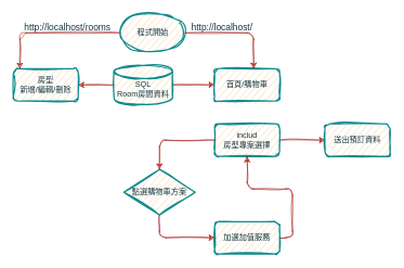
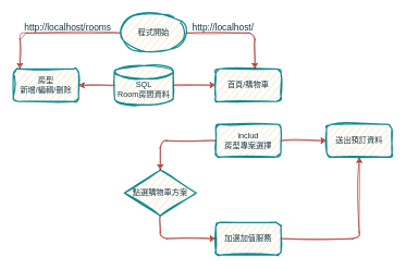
  <mxCell id="0" />
  <mxCell id="1" parent="0" />
  <mxCell id="2" style="edgeStyle=orthogonalEdgeStyle;rounded=1;orthogonalLoop=1;jettySize=auto;html=1;exitX=0;exitY=0.5;exitDx=0;exitDy=0;exitPerimeter=0;labelBackgroundColor=none;strokeColor=#A8201A;fontColor=default;sketch=1;curveFitting=1;jiggle=2;" parent="1" source="4" target="8" edge="1"><mxGeometry relative="1" as="geometry"><Array as="points"><mxPoint x="30" y="50" /></Array></mxGeometry></mxCell>
  <mxCell id="3" value="&lt;font style=&quot;font-size: 14px;&quot;&gt;http://localhost/rooms&lt;/font&gt;" style="edgeLabel;html=1;align=center;verticalAlign=middle;resizable=0;points=[];labelBackgroundColor=none;fontColor=#143642;rounded=1;sketch=1;curveFitting=1;jiggle=2;" parent="2" vertex="1" connectable="0"><mxGeometry x="-0.462" y="-2" relative="1" as="geometry"><mxPoint x="-27" y="-8" as="offset" /></mxGeometry></mxCell>
  <mxCell id="4" value="程式開始" style="strokeWidth=2;html=1;shape=mxgraph.flowchart.start_1;whiteSpace=wrap;labelBackgroundColor=none;fillColor=#FAE5C7;strokeColor=#0F8B8D;fontColor=#143642;rounded=1;sketch=1;curveFitting=1;jiggle=2;" parent="1" vertex="1"><mxGeometry x="185" y="20" width="100" height="60" as="geometry" /></mxCell>
  <mxCell id="5" style="edgeStyle=orthogonalEdgeStyle;rounded=1;orthogonalLoop=1;jettySize=auto;html=1;exitX=1;exitY=0.5;exitDx=0;exitDy=0;exitPerimeter=0;entryX=0;entryY=0.5;entryDx=0;entryDy=0;labelBackgroundColor=none;strokeColor=#A8201A;fontColor=default;sketch=1;curveFitting=1;jiggle=2;" parent="1" source="7" target="9" edge="1"><mxGeometry relative="1" as="geometry" /></mxCell>
  <mxCell id="6" value="" style="edgeStyle=orthogonalEdgeStyle;rounded=1;orthogonalLoop=1;jettySize=auto;html=1;labelBackgroundColor=none;strokeColor=#A8201A;fontColor=default;sketch=1;curveFitting=1;jiggle=2;" parent="1" source="7" target="8" edge="1"><mxGeometry relative="1" as="geometry" /></mxCell>
  <mxCell id="7" value="&lt;div&gt;&lt;br&gt;&lt;/div&gt;SQL&lt;br&gt;Room房間資料" style="strokeWidth=2;html=1;shape=mxgraph.flowchart.database;whiteSpace=wrap;labelBackgroundColor=none;fillColor=#FAE5C7;strokeColor=#0F8B8D;fontColor=#143642;rounded=1;sketch=1;curveFitting=1;jiggle=2;" parent="1" vertex="1"><mxGeometry x="175" y="100" width="90" height="60" as="geometry" /></mxCell>
  <mxCell id="8" value="房型&lt;div&gt;新增/編輯/刪除&lt;/div&gt;" style="rounded=1;whiteSpace=wrap;html=1;absoluteArcSize=1;arcSize=14;strokeWidth=2;labelBackgroundColor=none;fillColor=#FAE5C7;strokeColor=#0F8B8D;fontColor=#143642;sketch=1;curveFitting=1;jiggle=2;" parent="1" vertex="1"><mxGeometry x="20" y="105" width="100" height="50" as="geometry" /></mxCell>
  <mxCell id="9" value="首頁/購物車" style="rounded=1;whiteSpace=wrap;html=1;absoluteArcSize=1;arcSize=14;strokeWidth=2;labelBackgroundColor=none;fillColor=#FAE5C7;strokeColor=#0F8B8D;fontColor=#143642;sketch=1;curveFitting=1;jiggle=2;" parent="1" vertex="1"><mxGeometry x="330" y="105" width="100" height="50" as="geometry" /></mxCell>
  <mxCell id="10" style="edgeStyle=orthogonalEdgeStyle;rounded=1;orthogonalLoop=1;jettySize=auto;html=1;exitX=1;exitY=0.5;exitDx=0;exitDy=0;exitPerimeter=0;labelBackgroundColor=none;strokeColor=#A8201A;fontColor=default;sketch=1;curveFitting=1;jiggle=2;" parent="1" source="4" target="9" edge="1"><mxGeometry relative="1" as="geometry"><Array as="points"><mxPoint x="390" y="50" /></Array></mxGeometry></mxCell>
  <mxCell id="11" value="&lt;font style=&quot;font-size: 14px;&quot;&gt;http://localhost/&lt;/font&gt;" style="edgeLabel;html=1;align=center;verticalAlign=middle;resizable=0;points=[];labelBackgroundColor=none;fontColor=#143642;rounded=1;sketch=1;curveFitting=1;jiggle=2;" parent="10" vertex="1" connectable="0"><mxGeometry x="-0.351" y="1" relative="1" as="geometry"><mxPoint x="3" y="-9" as="offset" /></mxGeometry></mxCell>
  <mxCell id="12" style="edgeStyle=orthogonalEdgeStyle;rounded=1;orthogonalLoop=1;jettySize=auto;html=1;exitX=0.5;exitY=1;exitDx=0;exitDy=0;exitPerimeter=0;entryX=0;entryY=0.5;entryDx=0;entryDy=0;strokeColor=#A8201A;fontColor=#143642;fillColor=#FAE5C7;sketch=1;curveFitting=1;jiggle=2;" edge="1" parent="1" source="13" target="17"><mxGeometry relative="1" as="geometry" /></mxCell>
  <mxCell id="13" value="點選購物車方案" style="strokeWidth=2;html=1;shape=mxgraph.flowchart.decision;whiteSpace=wrap;labelBackgroundColor=none;fillColor=#FAE5C7;strokeColor=#0F8B8D;fontColor=#143642;rounded=1;sketch=1;curveFitting=1;jiggle=2;" parent="1" vertex="1"><mxGeometry x="190" y="260" width="110" height="70" as="geometry" /></mxCell>
  <mxCell id="14" style="edgeStyle=orthogonalEdgeStyle;rounded=1;orthogonalLoop=1;jettySize=auto;html=1;exitX=1;exitY=0.5;exitDx=0;exitDy=0;strokeColor=#A8201A;fontColor=#143642;fillColor=#FAE5C7;sketch=1;curveFitting=1;jiggle=2;" edge="1" parent="1" source="15" target="18"><mxGeometry relative="1" as="geometry" /></mxCell>
  <mxCell id="15" value="includ&lt;br&gt;房型專案選擇" style="rounded=1;whiteSpace=wrap;html=1;absoluteArcSize=1;arcSize=14;strokeWidth=2;labelBackgroundColor=none;fillColor=#FAE5C7;strokeColor=#0F8B8D;fontColor=#143642;sketch=1;curveFitting=1;jiggle=2;" parent="1" vertex="1"><mxGeometry x="330" y="190" width="100" height="50" as="geometry" /></mxCell>
- <mxCell id="16" style="edgeStyle=orthogonalEdgeStyle;rounded=1;orthogonalLoop=1;jettySize=auto;html=1;exitX=1;exitY=0.5;exitDx=0;exitDy=0;strokeColor=#A8201A;fontColor=#143642;fillColor=#FAE5C7;sketch=1;curveFitting=1;jiggle=2;" edge="1" parent="1" source="17" target="15"><mxGeometry relative="1" as="geometry" /></mxCell>
+ <mxCell id="16" style="edgeStyle=orthogonalEdgeStyle;rounded=1;orthogonalLoop=1;jettySize=auto;html=1;exitX=1;exitY=0.5;exitDx=0;exitDy=0;strokeColor=#A8201A;fontColor=#143642;fillColor=#FAE5C7;sketch=1;curveFitting=1;jiggle=2;" edge="1" parent="1" source="17" target="18"><mxGeometry relative="1" as="geometry" /></mxCell>
  <mxCell id="17" value="加選加值服務" style="rounded=1;whiteSpace=wrap;html=1;absoluteArcSize=1;arcSize=14;strokeWidth=2;labelBackgroundColor=none;fillColor=#FAE5C7;strokeColor=#0F8B8D;fontColor=#143642;sketch=1;curveFitting=1;jiggle=2;" parent="1" vertex="1"><mxGeometry x="330" y="340" width="100" height="50" as="geometry" /></mxCell>
  <mxCell id="18" value="送出預訂資料" style="rounded=1;whiteSpace=wrap;html=1;absoluteArcSize=1;arcSize=14;strokeWidth=2;labelBackgroundColor=none;fillColor=#FAE5C7;strokeColor=#0F8B8D;fontColor=#143642;sketch=1;curveFitting=1;jiggle=2;" parent="1" vertex="1"><mxGeometry x="500" y="190" width="100" height="50" as="geometry" /></mxCell>
  <mxCell id="19" style="edgeStyle=orthogonalEdgeStyle;rounded=1;orthogonalLoop=1;jettySize=auto;html=1;exitX=0.5;exitY=1;exitDx=0;exitDy=0;labelBackgroundColor=none;strokeColor=#A8201A;fontColor=default;sketch=1;curveFitting=1;jiggle=2;" parent="1" source="18" target="18" edge="1"><mxGeometry relative="1" as="geometry" /></mxCell>
  <mxCell id="20" style="edgeStyle=orthogonalEdgeStyle;rounded=1;orthogonalLoop=1;jettySize=auto;html=1;exitX=0;exitY=0.5;exitDx=0;exitDy=0;entryX=0.5;entryY=0;entryDx=0;entryDy=0;entryPerimeter=0;strokeColor=#A8201A;fontColor=#143642;fillColor=#FAE5C7;sketch=1;curveFitting=1;jiggle=2;" edge="1" parent="1" source="15" target="13"><mxGeometry relative="1" as="geometry" /></mxCell>
